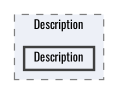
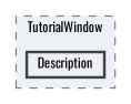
  digraph {
    compound=true
    fontname=Oswald
    n1 [color=grey25 fillcolor="#edf0f7" fontname=Oswald fontsize=10 height=0.2 label=Description shape=box style="filled,bold" width=0.4]
    subgraph cluster_1 {
      bgcolor="#edf0f7"
      fontsize=10
-     label=Description
+     label=TutorialWindow
      pencolor=grey50
      style="filled,dashed"
      n1
    }
  }
